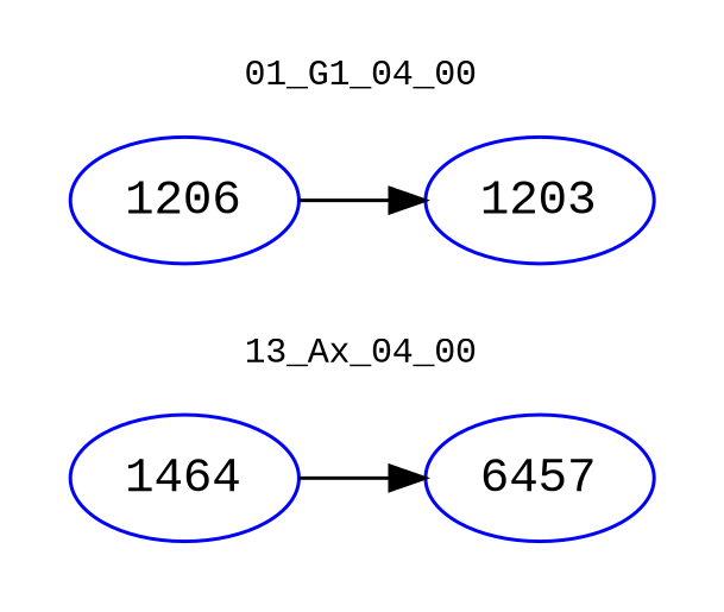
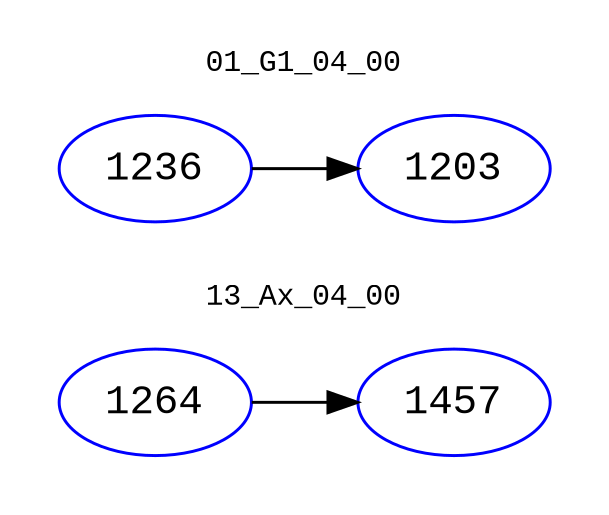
  digraph {
    fontname="Liberation Mono"
    rankdir=LR
    node [color=blue fontname="Liberation Mono"]
    edge [color=black fontname="Liberation Mono"]
-   n1 [label=1464]
-   n2 [label=6457]
-   n3 [label=1206]
+   n1 [label=1264]
+   n2 [label=1457]
+   n3 [label=1236]
    n4 [label=1203]
    subgraph cluster_1 {
      color=white
      fontsize=10
      label="13_Ax_04_00"
      n1
      n2
    }
    subgraph cluster_2 {
      color=white
      fontsize=10
      label="01_G1_04_00"
      n3
      n4
    }
    n1 -> n2
    n3 -> n4
  }
